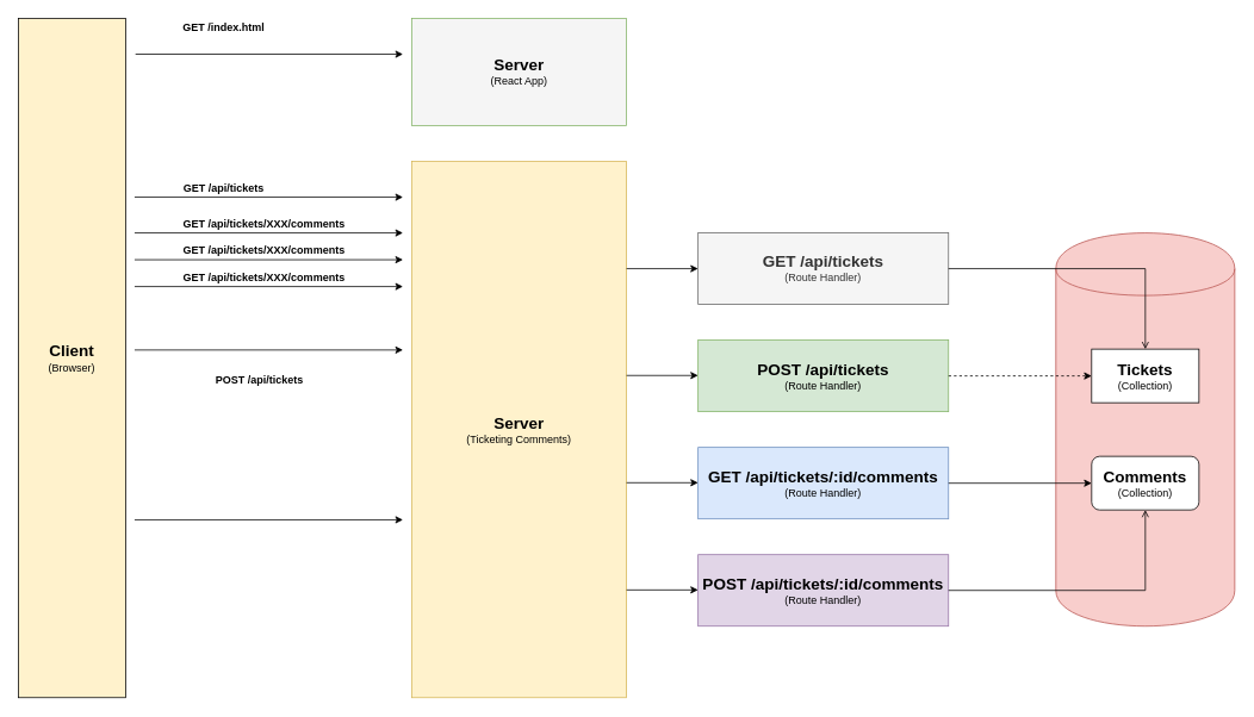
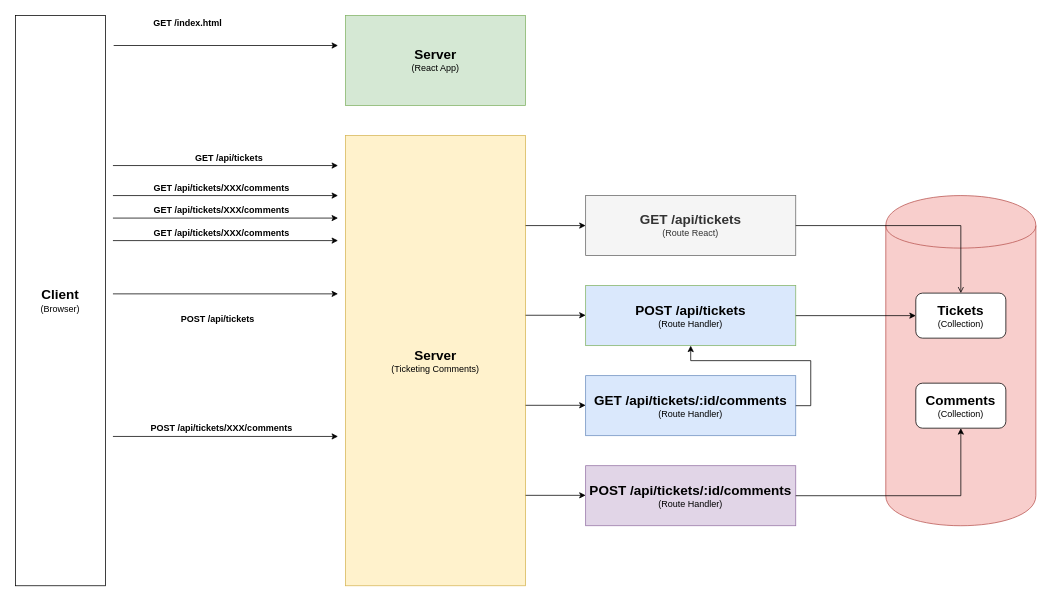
  <mxCell id="0" />
  <mxCell id="1" parent="0" />
- <mxCell id="2" value="&lt;b&gt;&lt;font style=&quot;font-size: 18px&quot;&gt;Client&lt;/font&gt;&lt;/b&gt;&lt;br&gt;(Browser)" style="rounded=0;whiteSpace=wrap;html=1;fillColor=#fff2cc;" vertex="1" parent="1"><mxGeometry x="20" y="20" width="120" height="760" as="geometry" /></mxCell>
- <mxCell id="3" value="&lt;font style=&quot;font-size: 18px&quot;&gt;&lt;b&gt;Server&lt;/b&gt;&lt;/font&gt;&lt;br&gt;(React App)" style="rounded=0;whiteSpace=wrap;html=1;fillColor=#f5f5f5;strokeColor=#82b366;" vertex="1" parent="1"><mxGeometry x="460" y="20" width="240" height="120" as="geometry" /></mxCell>
+ <mxCell id="2" value="&lt;b&gt;&lt;font style=&quot;font-size: 18px&quot;&gt;Client&lt;/font&gt;&lt;/b&gt;&lt;br&gt;(Browser)" style="rounded=0;whiteSpace=wrap;html=1;" vertex="1" parent="1"><mxGeometry x="20" y="20" width="120" height="760" as="geometry" /></mxCell>
+ <mxCell id="3" value="&lt;font style=&quot;font-size: 18px&quot;&gt;&lt;b&gt;Server&lt;/b&gt;&lt;/font&gt;&lt;br&gt;(React App)" style="rounded=0;whiteSpace=wrap;html=1;fillColor=#d5e8d4;strokeColor=#82b366;" vertex="1" parent="1"><mxGeometry x="460" y="20" width="240" height="120" as="geometry" /></mxCell>
  <mxCell id="4" value="" style="endArrow=classic;html=1;" edge="1" parent="1"><mxGeometry width="50" height="50" relative="1" as="geometry"><mxPoint x="151" y="60" as="sourcePoint" /><mxPoint x="450" y="60" as="targetPoint" /></mxGeometry></mxCell>
  <mxCell id="5" value="GET /index.html" style="text;html=1;strokeColor=none;fillColor=none;align=center;verticalAlign=middle;whiteSpace=wrap;rounded=0;fontStyle=1" vertex="1" parent="1"><mxGeometry x="185" y="20" width="130" height="20" as="geometry" /></mxCell>
  <mxCell id="6" value="&lt;font style=&quot;font-size: 18px&quot;&gt;&lt;b&gt;Server&lt;/b&gt;&lt;/font&gt;&lt;br&gt;(Ticketing Comments)" style="rounded=0;whiteSpace=wrap;html=1;fillColor=#fff2cc;strokeColor=#d6b656;" vertex="1" parent="1"><mxGeometry x="460" y="180" width="240" height="600" as="geometry" /></mxCell>
- <mxCell id="7" value="GET /api/tickets" style="text;html=1;strokeColor=none;fillColor=none;align=center;verticalAlign=middle;whiteSpace=wrap;rounded=0;fontStyle=1" vertex="1" parent="1"><mxGeometry x="170" y="200" width="160" height="20" as="geometry" /></mxCell>
+ <mxCell id="7" value="GET /api/tickets" style="text;html=1;strokeColor=none;fillColor=none;align=center;verticalAlign=middle;whiteSpace=wrap;rounded=0;fontStyle=1" vertex="1" parent="1"><mxGeometry x="225" y="200" width="160" height="20" as="geometry" /></mxCell>
  <mxCell id="8" value="" style="endArrow=classic;html=1;" edge="1" parent="1"><mxGeometry width="50" height="50" relative="1" as="geometry"><mxPoint x="150" y="220" as="sourcePoint" /><mxPoint x="450" y="220" as="targetPoint" /></mxGeometry></mxCell>
  <mxCell id="9" value="" style="endArrow=classic;html=1;" edge="1" parent="1"><mxGeometry width="50" height="50" relative="1" as="geometry"><mxPoint x="150" y="260" as="sourcePoint" /><mxPoint x="450" y="260" as="targetPoint" /></mxGeometry></mxCell>
  <mxCell id="10" value="" style="endArrow=classic;html=1;" edge="1" parent="1"><mxGeometry width="50" height="50" relative="1" as="geometry"><mxPoint x="150" y="391" as="sourcePoint" /><mxPoint x="450" y="391" as="targetPoint" /></mxGeometry></mxCell>
  <mxCell id="11" value="GET /api/tickets/XXX/comments" style="text;html=1;strokeColor=none;fillColor=none;align=center;verticalAlign=middle;whiteSpace=wrap;rounded=0;fontStyle=1" vertex="1" parent="1"><mxGeometry x="160" y="240" width="270" height="20" as="geometry" /></mxCell>
  <mxCell id="12" value="GET /api/tickets/XXX/comments" style="text;html=1;strokeColor=none;fillColor=none;align=center;verticalAlign=middle;whiteSpace=wrap;rounded=0;fontStyle=1" vertex="1" parent="1"><mxGeometry x="160" y="270" width="270" height="20" as="geometry" /></mxCell>
  <mxCell id="13" value="GET /api/tickets/XXX/comments" style="text;html=1;strokeColor=none;fillColor=none;align=center;verticalAlign=middle;whiteSpace=wrap;rounded=0;fontStyle=1" vertex="1" parent="1"><mxGeometry x="160" y="300" width="270" height="20" as="geometry" /></mxCell>
  <mxCell id="14" value="" style="endArrow=classic;html=1;" edge="1" parent="1"><mxGeometry width="50" height="50" relative="1" as="geometry"><mxPoint x="150" y="290" as="sourcePoint" /><mxPoint x="450" y="290" as="targetPoint" /></mxGeometry></mxCell>
  <mxCell id="15" value="" style="endArrow=classic;html=1;" edge="1" parent="1"><mxGeometry width="50" height="50" relative="1" as="geometry"><mxPoint x="150" y="320" as="sourcePoint" /><mxPoint x="450" y="320" as="targetPoint" /></mxGeometry></mxCell>
  <mxCell id="16" value="POST /api/tickets" style="text;html=1;strokeColor=none;fillColor=none;align=center;verticalAlign=middle;whiteSpace=wrap;rounded=0;fontStyle=1" vertex="1" parent="1"><mxGeometry x="210" y="415" width="160" height="20" as="geometry" /></mxCell>
  <mxCell id="17" value="" style="endArrow=classic;html=1;" edge="1" parent="1"><mxGeometry width="50" height="50" relative="1" as="geometry"><mxPoint x="150" y="581" as="sourcePoint" /><mxPoint x="450" y="581" as="targetPoint" /></mxGeometry></mxCell>
- <mxCell id="19" value="&lt;font style=&quot;font-size: 18px&quot;&gt;&lt;b&gt;GET /api/tickets&lt;/b&gt;&lt;/font&gt;&lt;br&gt;(Route Handler)" style="rounded=0;whiteSpace=wrap;html=1;fillColor=#f5f5f5;strokeColor=#666666;fontColor=#333333;" vertex="1" parent="1"><mxGeometry x="780" y="260" width="280" height="80" as="geometry" /></mxCell>
+ <mxCell id="18" value="POST /api/tickets/XXX/comments" style="text;html=1;strokeColor=none;fillColor=none;align=center;verticalAlign=middle;whiteSpace=wrap;rounded=0;fontStyle=1" vertex="1" parent="1"><mxGeometry x="170" y="560" width="250" height="20" as="geometry" /></mxCell>
+ <mxCell id="19" value="&lt;font style=&quot;font-size: 18px&quot;&gt;&lt;b&gt;GET /api/tickets&lt;/b&gt;&lt;/font&gt;&lt;br&gt;(Route React)" style="rounded=0;whiteSpace=wrap;html=1;fillColor=#f5f5f5;strokeColor=#666666;fontColor=#333333;" vertex="1" parent="1"><mxGeometry x="780" y="260" width="280" height="80" as="geometry" /></mxCell>
  <mxCell id="20" value="&lt;font style=&quot;font-size: 18px&quot;&gt;&lt;b&gt;GET /api/tickets/:id/comments&lt;/b&gt;&lt;/font&gt;&lt;br&gt;(Route Handler)" style="rounded=0;whiteSpace=wrap;html=1;fillColor=#dae8fc;strokeColor=#6c8ebf;" vertex="1" parent="1"><mxGeometry x="780" y="500" width="280" height="80" as="geometry" /></mxCell>
- <mxCell id="21" value="&lt;font style=&quot;font-size: 18px&quot;&gt;&lt;b&gt;POST /api/tickets&lt;/b&gt;&lt;/font&gt;&lt;br&gt;(Route Handler)" style="rounded=0;whiteSpace=wrap;html=1;fillColor=#d5e8d4;strokeColor=#82b366;" vertex="1" parent="1"><mxGeometry x="780" y="380" width="280" height="80" as="geometry" /></mxCell>
+ <mxCell id="21" value="&lt;font style=&quot;font-size: 18px&quot;&gt;&lt;b&gt;POST /api/tickets&lt;/b&gt;&lt;/font&gt;&lt;br&gt;(Route Handler)" style="rounded=0;whiteSpace=wrap;html=1;fillColor=#dae8fc;strokeColor=#82b366;" vertex="1" parent="1"><mxGeometry x="780" y="380" width="280" height="80" as="geometry" /></mxCell>
  <mxCell id="22" value="&lt;font style=&quot;font-size: 18px&quot;&gt;&lt;b&gt;POST /api/tickets/:id/comments&lt;/b&gt;&lt;/font&gt;&lt;br&gt;(Route Handler)" style="rounded=0;whiteSpace=wrap;html=1;fillColor=#e1d5e7;strokeColor=#9673a6;" vertex="1" parent="1"><mxGeometry x="780" y="620" width="280" height="80" as="geometry" /></mxCell>
  <mxCell id="23" value="" style="endArrow=classic;html=1;" edge="1" parent="1"><mxGeometry width="50" height="50" relative="1" as="geometry"><mxPoint x="700" y="300" as="sourcePoint" /><mxPoint x="780" y="300" as="targetPoint" /></mxGeometry></mxCell>
  <mxCell id="24" value="" style="endArrow=classic;html=1;" edge="1" parent="1"><mxGeometry width="50" height="50" relative="1" as="geometry"><mxPoint x="700" y="419.5" as="sourcePoint" /><mxPoint x="780" y="419.5" as="targetPoint" /></mxGeometry></mxCell>
  <mxCell id="25" value="" style="endArrow=classic;html=1;" edge="1" parent="1"><mxGeometry width="50" height="50" relative="1" as="geometry"><mxPoint x="700" y="539.5" as="sourcePoint" /><mxPoint x="780" y="539.5" as="targetPoint" /></mxGeometry></mxCell>
  <mxCell id="26" value="" style="endArrow=classic;html=1;" edge="1" parent="1"><mxGeometry width="50" height="50" relative="1" as="geometry"><mxPoint x="700" y="659.5" as="sourcePoint" /><mxPoint x="780" y="659.5" as="targetPoint" /></mxGeometry></mxCell>
  <mxCell id="27" value="" style="shape=cylinder;whiteSpace=wrap;html=1;boundedLbl=1;backgroundOutline=1;fillColor=#f8cecc;strokeColor=#b85450;" vertex="1" parent="1"><mxGeometry x="1180" y="260" width="200" height="440" as="geometry" /></mxCell>
- <mxCell id="28" value="&lt;font style=&quot;font-size: 18px&quot;&gt;&lt;b&gt;Tickets&lt;/b&gt;&lt;/font&gt;&lt;br&gt;(Collection)" style="rounded=0;whiteSpace=wrap;html=1;" vertex="1" parent="1"><mxGeometry x="1220" y="390" width="120" height="60" as="geometry" /></mxCell>
+ <mxCell id="28" value="&lt;font style=&quot;font-size: 18px&quot;&gt;&lt;b&gt;Tickets&lt;/b&gt;&lt;/font&gt;&lt;br&gt;(Collection)" style="whiteSpace=wrap;html=1;rounded=1;" vertex="1" parent="1"><mxGeometry x="1220" y="390" width="120" height="60" as="geometry" /></mxCell>
  <mxCell id="29" value="&lt;font style=&quot;font-size: 18px&quot;&gt;&lt;b&gt;Comments&lt;/b&gt;&lt;/font&gt;&lt;br&gt;(Collection)" style="whiteSpace=wrap;html=1;rounded=1;" vertex="1" parent="1"><mxGeometry x="1220" y="510" width="120" height="60" as="geometry" /></mxCell>
  <mxCell id="30" style="edgeStyle=orthogonalEdgeStyle;rounded=0;orthogonalLoop=1;jettySize=auto;html=1;exitX=1;exitY=0.5;exitDx=0;exitDy=0;endArrow=open;" edge="1" parent="1" source="19" target="28"><mxGeometry relative="1" as="geometry" /></mxCell>
- <mxCell id="31" style="edgeStyle=orthogonalEdgeStyle;rounded=0;orthogonalLoop=1;jettySize=auto;html=1;exitX=1;exitY=0.5;exitDx=0;exitDy=0;entryX=0.5;entryY=1;entryDx=0;entryDy=0;endArrow=open;" edge="1" parent="1" source="22" target="29"><mxGeometry relative="1" as="geometry" /></mxCell>
- <mxCell id="32" style="edgeStyle=orthogonalEdgeStyle;rounded=0;orthogonalLoop=1;jettySize=auto;html=1;exitX=1;exitY=0.5;exitDx=0;exitDy=0;dashed=1;" edge="1" parent="1" source="21" target="28"><mxGeometry relative="1" as="geometry" /></mxCell>
- <mxCell id="33" style="edgeStyle=orthogonalEdgeStyle;rounded=0;orthogonalLoop=1;jettySize=auto;html=1;exitX=1;exitY=0.5;exitDx=0;exitDy=0;entryX=0;entryY=0.5;entryDx=0;entryDy=0;" edge="1" parent="1" source="20" target="29"><mxGeometry relative="1" as="geometry" /></mxCell>
+ <mxCell id="31" style="edgeStyle=orthogonalEdgeStyle;rounded=0;orthogonalLoop=1;jettySize=auto;html=1;exitX=1;exitY=0.5;exitDx=0;exitDy=0;entryX=0.5;entryY=1;entryDx=0;entryDy=0;" edge="1" parent="1" source="22" target="29"><mxGeometry relative="1" as="geometry" /></mxCell>
+ <mxCell id="32" style="edgeStyle=orthogonalEdgeStyle;rounded=0;orthogonalLoop=1;jettySize=auto;html=1;exitX=1;exitY=0.5;exitDx=0;exitDy=0;" edge="1" parent="1" source="21" target="28"><mxGeometry relative="1" as="geometry" /></mxCell>
+ <mxCell id="33" style="edgeStyle=orthogonalEdgeStyle;rounded=0;orthogonalLoop=1;jettySize=auto;html=1;exitX=1;exitY=0.5;exitDx=0;exitDy=0;" edge="1" parent="1" source="20" target="21"><mxGeometry relative="1" as="geometry" /></mxCell>
